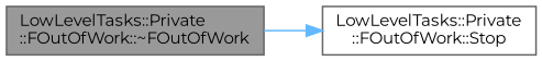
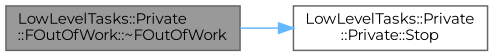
  digraph {
    rankdir=LR
    fontname=Montserrat
    node [fontname=Montserrat fontsize=10 shape=box style=filled]
    n1 [color=gray40 fillcolor=grey60 fontcolor=black height=0.2 label="LowLevelTasks::Private\l::FOutOfWork::~FOutOfWork" width=0.4]
-   n2 [color=grey40 fillcolor=white height=0.2 label="LowLevelTasks::Private\l::FOutOfWork::Stop" width=0.4]
+   n2 [color=grey40 fillcolor=white height=0.2 label="LowLevelTasks::Private\l::Private::Stop" width=0.4]
    n1 -> n2 [color=steelblue1 fontname=Montserrat fontsize=10 labelfontname=Helvetica labelfontsize=10 style=solid]
  }
